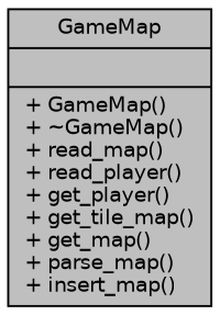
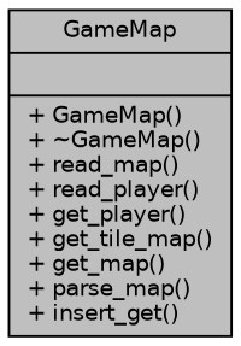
  digraph {
-   n1 [color=black fillcolor=grey75 fontcolor=black fontname=Helvetica fontsize=10 height=0.2 label="{GameMap\n||+ GameMap()\l+ ~GameMap()\l+ read_map()\l+ read_player()\l+ get_player()\l+ get_tile_map()\l+ get_map()\l+ parse_map()\l+ insert_map()\l}" shape=record style=filled width=0.4]
+   n1 [color=black fillcolor=grey75 fontcolor=black fontname=Helvetica fontsize=10 height=0.2 label="{GameMap\n||+ GameMap()\l+ ~GameMap()\l+ read_map()\l+ read_player()\l+ get_player()\l+ get_tile_map()\l+ get_map()\l+ parse_map()\l+ insert_get()\l}" shape=record style=filled width=0.4]
  }
